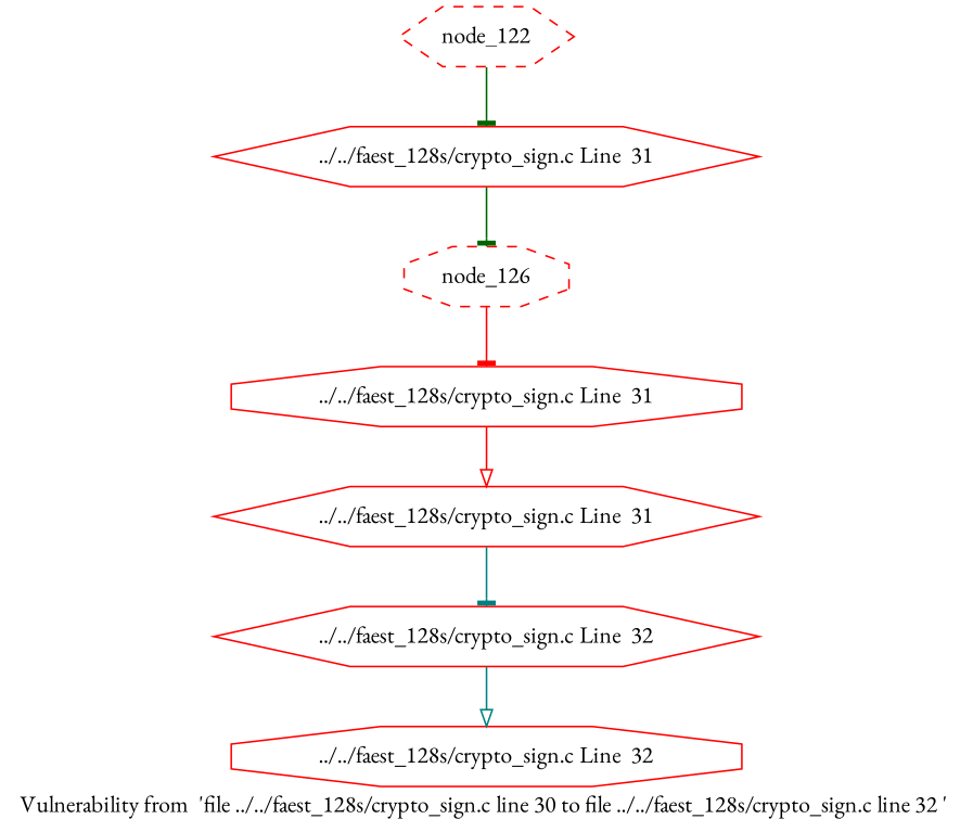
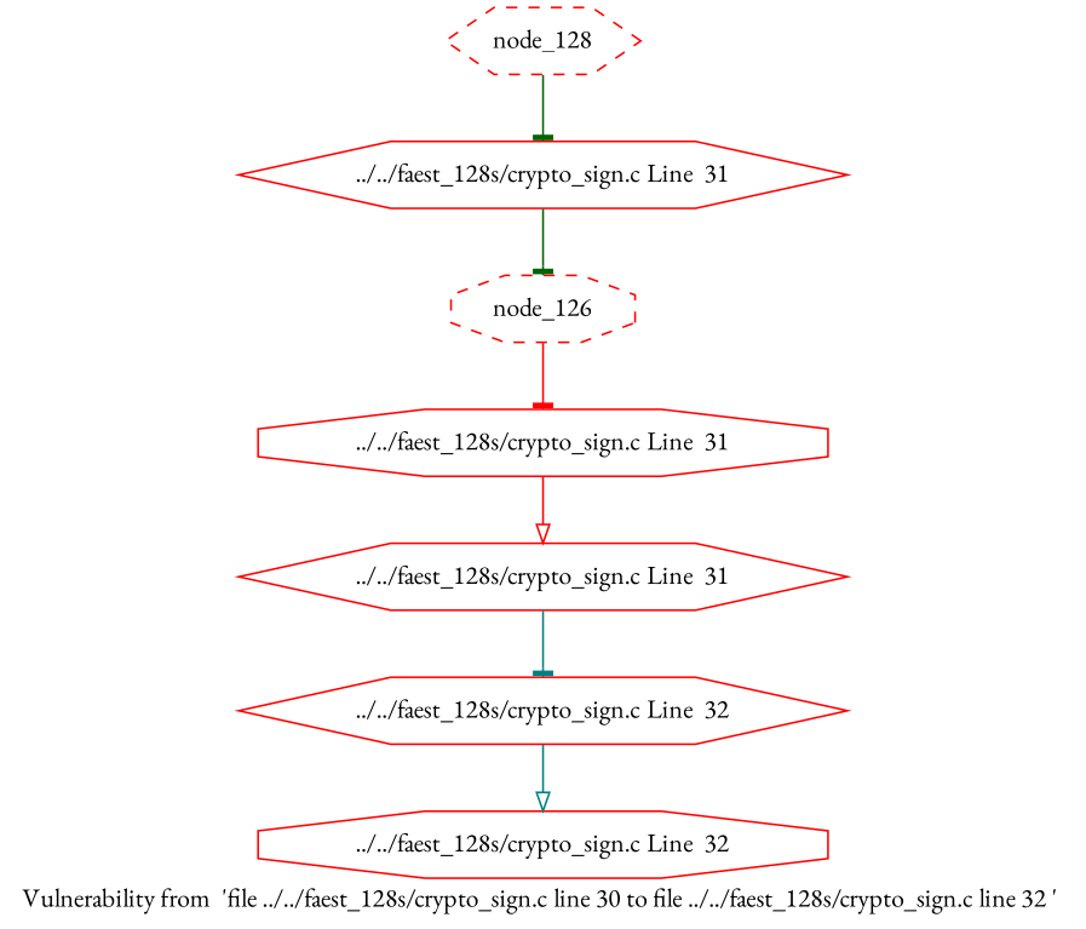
  digraph {
    label="Vulnerability from  'file ../../faest_128s/crypto_sign.c line 30 to file ../../faest_128s/crypto_sign.c line 32 ' "
    fontname="EB Garamond"
    node [color=red shape=hexagon style=solid fontname="EB Garamond"]
    edge [color=darkgreen arrowhead=tee fontname="EB Garamond"]
    n1 [label="../../faest_128s/crypto_sign.c Line  31"]
    node_126 [shape=octagon style=dashed]
    n3 [label="../../faest_128s/crypto_sign.c Line  31" shape=octagon]
-   node_128 [style=dashed label=node_122]
+   node_128 [style=dashed]
    n5 [label="../../faest_128s/crypto_sign.c Line  31"]
    n6 [label="../../faest_128s/crypto_sign.c Line  32"]
    n7 [label="../../faest_128s/crypto_sign.c Line  32" shape=octagon]
    n1 -> node_126
    node_126 -> n3 [color=red]
    n3 -> n5 [color=red arrowhead=onormal]
    node_128 -> n1
    n5 -> n6 [color=teal]
    n6 -> n7 [color=teal arrowhead=onormal]
  }
